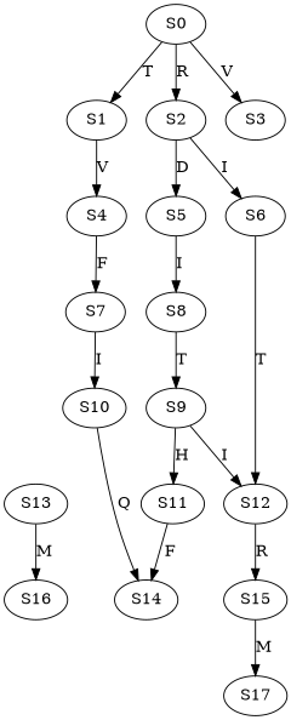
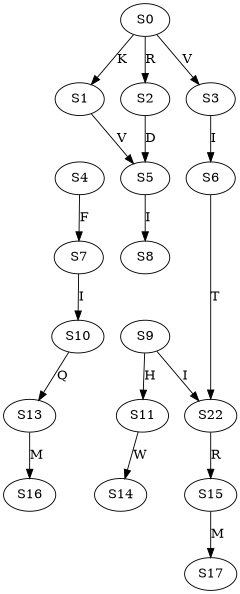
  strict digraph {
    S0
    S1
    S2
    S3
    S4
    S5
    S6
    S7
    S8
-   S12
+   S12 [label=S22]
    S10
    S9
    S11
    S13
    S14
    S15
    S16
    S17
-   S0 -> S1 [label=T]
+   S0 -> S1 [label=K]
    S0 -> S2 [label=R]
    S0 -> S3 [label=V]
-   S1 -> S4 [label=V]
+   S1 -> S5 [label=V]
    S2 -> S5 [label=D]
-   S2 -> S6 [label=I]
+   S3 -> S6 [label=I]
    S4 -> S7 [label=F]
    S5 -> S8 [label=I]
    S6 -> S12 [label=T]
    S7 -> S10 [label=I]
-   S8 -> S9 [label=T]
    S12 -> S15 [label=R]
-   S10 -> S14 [label=Q]
+   S10 -> S13 [label=Q]
    S9 -> S12 [label=I]
    S9 -> S11 [label=H]
-   S11 -> S14 [label=F]
+   S11 -> S14 [label=W]
    S13 -> S16 [label=M]
    S15 -> S17 [label=M]
  }
